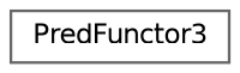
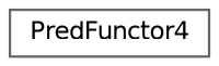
  digraph {
    rankdir=LR
-   n1 [color=grey40 fillcolor=white fontname=Helvetica fontsize=10 height=0.2 label=PredFunctor3 shape=box style=filled width=0.4]
+   n1 [color=grey40 fillcolor=white fontname=Helvetica fontsize=10 height=0.2 label=PredFunctor4 shape=box style=filled width=0.4]
  }
